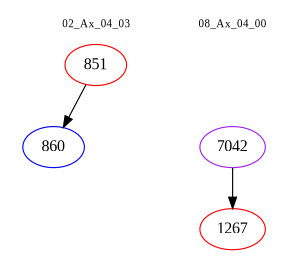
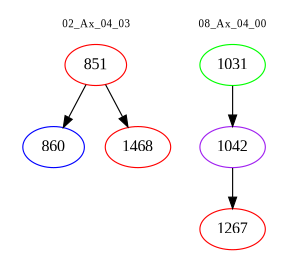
  digraph {
    fontname="Liberation Serif"
    node [color=red fontname="Liberation Serif"]
    edge [color=black fontname="Liberation Serif"]
    n1 [label=851]
    n2 [color=blue label=860]
+   n3 [label=1468]
+   n4 [color=green label=1031]
    n5 [label=1267]
-   n6 [color=purple label=7042]
+   n6 [color=purple label=1042]
    subgraph cluster_1 {
      color=white
      fontsize=10
      label="02_Ax_04_03"
      n1
      n2
+     n3
    }
    subgraph cluster_2 {
      color=white
      fontsize=10
      label="08_Ax_04_00"
+     n4
      n5
      n6
    }
    n1 -> n2
+   n1 -> n3
+   n4 -> n6
    n6 -> n5
  }
